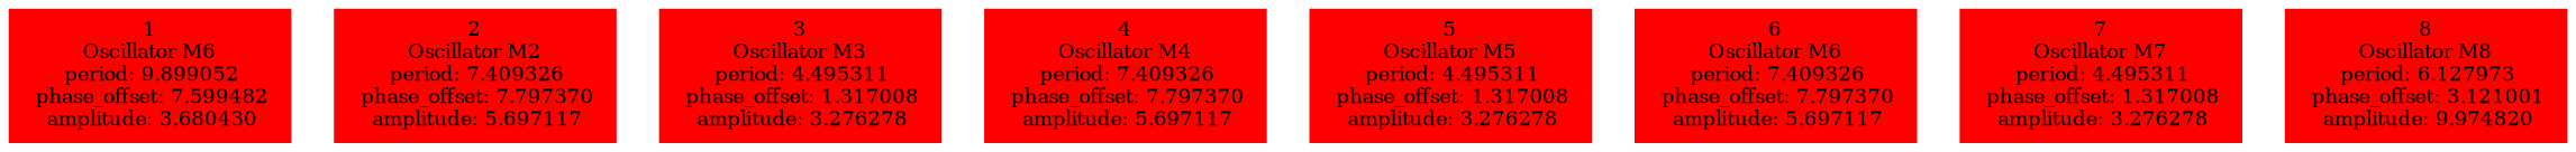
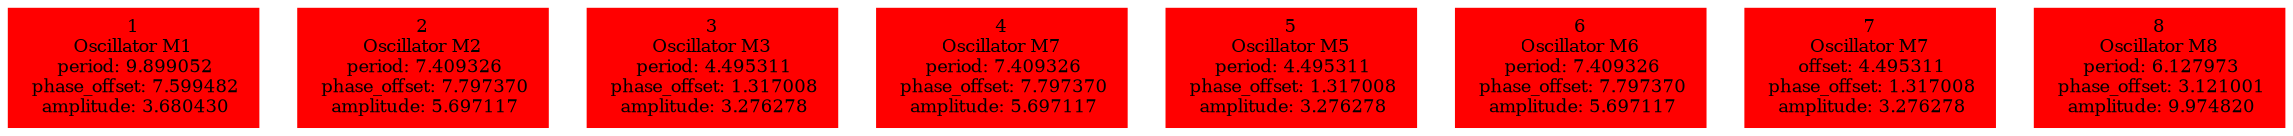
  digraph {
    forcelabels=true
    node [color=red fontsize=8 shape=box style=filled]
-   n1 [label=<1<BR />Oscillator M6<BR /> period: 9.899052<BR /> phase_offset: 7.599482<BR /> amplitude: 3.680430>]
+   n1 [label=<1<BR />Oscillator M1<BR /> period: 9.899052<BR /> phase_offset: 7.599482<BR /> amplitude: 3.680430>]
    n2 [label=<2<BR />Oscillator M2<BR /> period: 7.409326<BR /> phase_offset: 7.797370<BR /> amplitude: 5.697117>]
    n3 [label=<3<BR />Oscillator M3<BR /> period: 4.495311<BR /> phase_offset: 1.317008<BR /> amplitude: 3.276278>]
-   n4 [label=<4<BR />Oscillator M4<BR /> period: 7.409326<BR /> phase_offset: 7.797370<BR /> amplitude: 5.697117>]
+   n4 [label=<4<BR />Oscillator M7<BR /> period: 7.409326<BR /> phase_offset: 7.797370<BR /> amplitude: 5.697117>]
    n5 [label=<5<BR />Oscillator M5<BR /> period: 4.495311<BR /> phase_offset: 1.317008<BR /> amplitude: 3.276278>]
    n6 [label=<6<BR />Oscillator M6<BR /> period: 7.409326<BR /> phase_offset: 7.797370<BR /> amplitude: 5.697117>]
-   n7 [label=<7<BR />Oscillator M7<BR /> period: 4.495311<BR /> phase_offset: 1.317008<BR /> amplitude: 3.276278>]
+   n7 [label=<7<BR />Oscillator M7<BR /> offset: 4.495311<BR /> phase_offset: 1.317008<BR /> amplitude: 3.276278>]
    n8 [label=<8<BR />Oscillator M8<BR /> period: 6.127973<BR /> phase_offset: 3.121001<BR /> amplitude: 9.974820>]
  }
